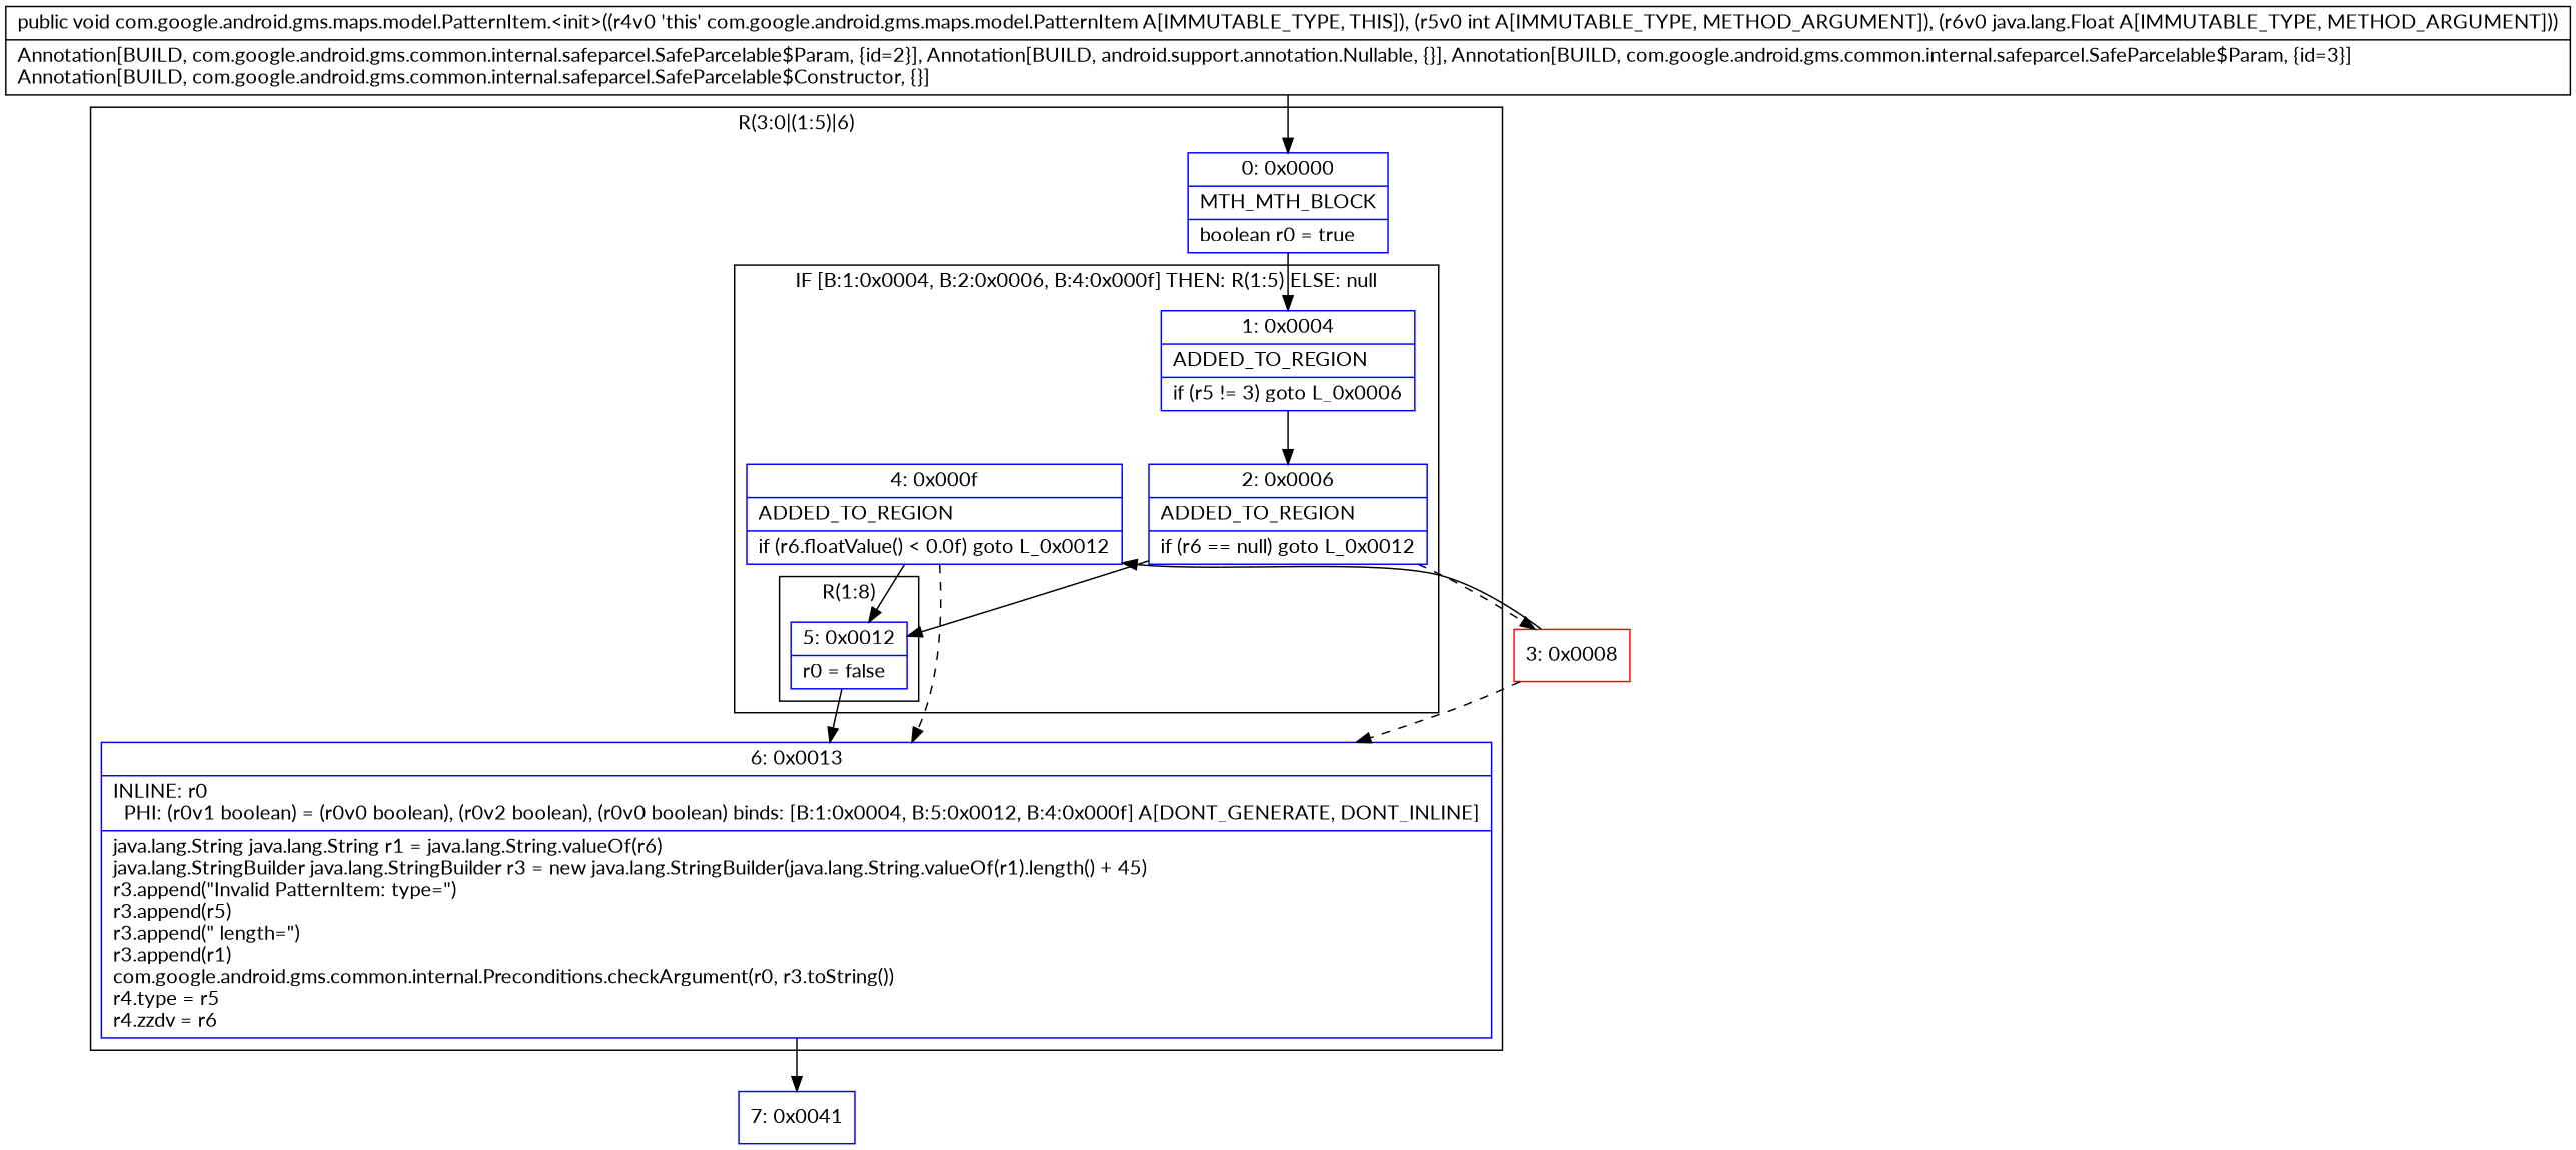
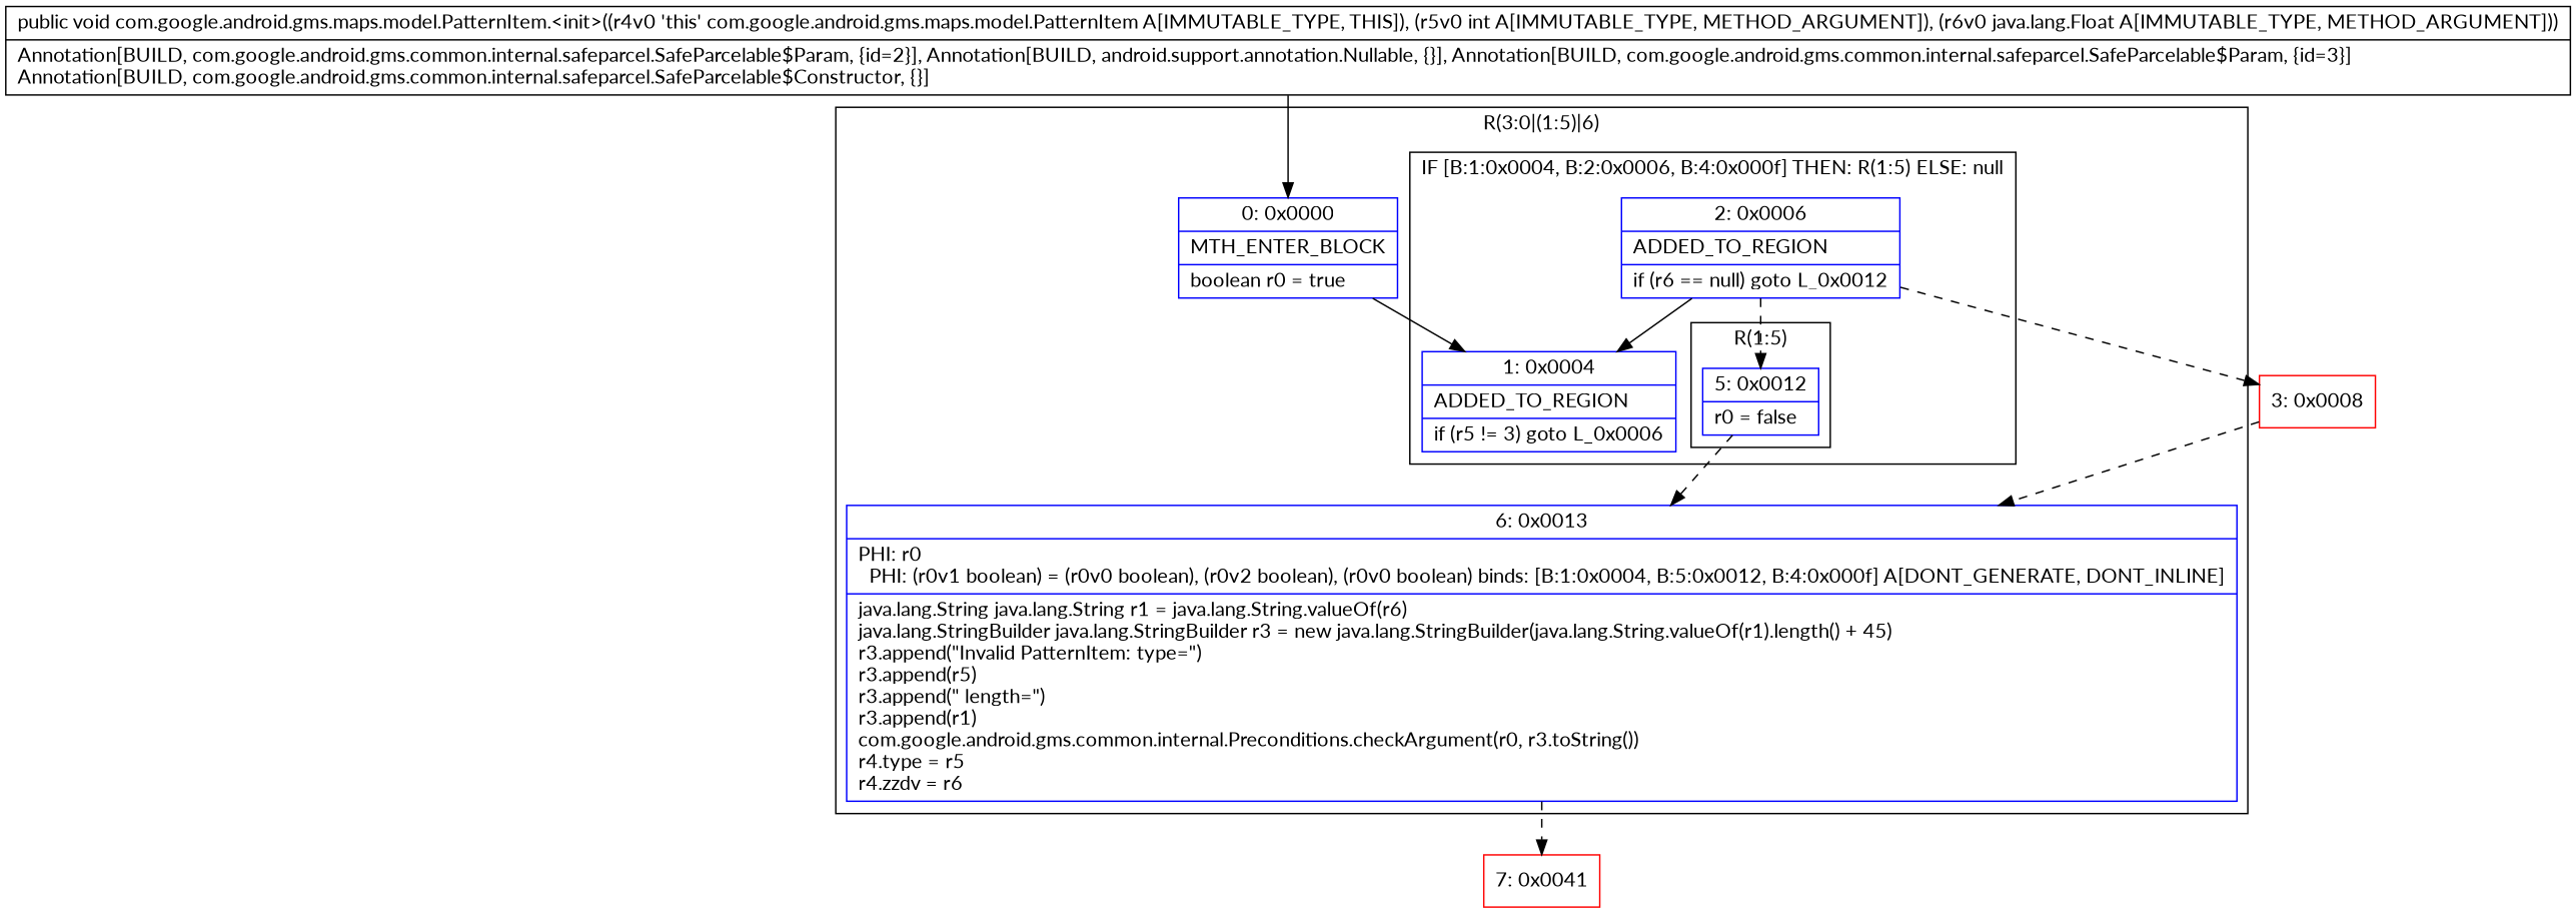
  digraph {
    fontname=Lato
    node [color=blue fontname=Lato shape=record]
    edge [fontname=Lato]
    n1 [label="{5\:\ 0x0012|r0 = false\l}"]
    n2 [label="{1\:\ 0x0004|ADDED_TO_REGION\l|if (r5 != 3) goto L_0x0006\l}"]
    n3 [label="{2\:\ 0x0006|ADDED_TO_REGION\l|if (r6 == null) goto L_0x0012\l}"]
-   n4 [label="{4\:\ 0x000f|ADDED_TO_REGION\l|if (r6.floatValue() \< 0.0f) goto L_0x0012\l}"]
-   n5 [label="{0\:\ 0x0000|MTH_MTH_BLOCK\l|boolean r0 = true\l}"]
-   n6 [label="{6\:\ 0x0013|INLINE: r0 \l  PHI: (r0v1 boolean) = (r0v0 boolean), (r0v2 boolean), (r0v0 boolean) binds: [B:1:0x0004, B:5:0x0012, B:4:0x000f] A[DONT_GENERATE, DONT_INLINE]\l|java.lang.String java.lang.String r1 = java.lang.String.valueOf(r6)\ljava.lang.StringBuilder java.lang.StringBuilder r3 = new java.lang.StringBuilder(java.lang.String.valueOf(r1).length() + 45)\lr3.append(\"Invalid PatternItem: type=\")\lr3.append(r5)\lr3.append(\" length=\")\lr3.append(r1)\lcom.google.android.gms.common.internal.Preconditions.checkArgument(r0, r3.toString())\lr4.type = r5\lr4.zzdv = r6\l}"]
+   n5 [label="{0\:\ 0x0000|MTH_ENTER_BLOCK\l|boolean r0 = true\l}"]
+   n6 [label="{6\:\ 0x0013|PHI: r0 \l  PHI: (r0v1 boolean) = (r0v0 boolean), (r0v2 boolean), (r0v0 boolean) binds: [B:1:0x0004, B:5:0x0012, B:4:0x000f] A[DONT_GENERATE, DONT_INLINE]\l|java.lang.String java.lang.String r1 = java.lang.String.valueOf(r6)\ljava.lang.StringBuilder java.lang.StringBuilder r3 = new java.lang.StringBuilder(java.lang.String.valueOf(r1).length() + 45)\lr3.append(\"Invalid PatternItem: type=\")\lr3.append(r5)\lr3.append(\" length=\")\lr3.append(r1)\lcom.google.android.gms.common.internal.Preconditions.checkArgument(r0, r3.toString())\lr4.type = r5\lr4.zzdv = r6\l}"]
    n7 [color=red label="{3\:\ 0x0008}"]
-   n8 [label="{7\:\ 0x0041}"]
+   n8 [color=red label="{7\:\ 0x0041}"]
    n9 [label="{public void com.google.android.gms.maps.model.PatternItem.\<init\>((r4v0 'this' com.google.android.gms.maps.model.PatternItem A[IMMUTABLE_TYPE, THIS]), (r5v0 int A[IMMUTABLE_TYPE, METHOD_ARGUMENT]), (r6v0 java.lang.Float A[IMMUTABLE_TYPE, METHOD_ARGUMENT]))  | Annotation[BUILD, com.google.android.gms.common.internal.safeparcel.SafeParcelable$Param, \{id=2\}], Annotation[BUILD, android.support.annotation.Nullable, \{\}], Annotation[BUILD, com.google.android.gms.common.internal.safeparcel.SafeParcelable$Param, \{id=3\}]\lAnnotation[BUILD, com.google.android.gms.common.internal.safeparcel.SafeParcelable$Constructor, \{\}]\l}" color=""]
    subgraph cluster_1 {
      label="R(3:0|(1:5)|6)"
      n5
      n6
      subgraph cluster_2 {
        label="IF [B:1:0x0004, B:2:0x0006, B:4:0x000f] THEN: R(1:5) ELSE: null"
        n2
        n3
-       n4
        subgraph cluster_3 {
-         label="R(1:8)"
+         label="R(1:5)"
          n1
        }
      }
    }
-   n1 -> n6
-   n2 -> n3
-   n3 -> n1
+   n1 -> n6 [style=dashed]
+   n3 -> n2
+   n3 -> n1 [style=dashed]
    n3 -> n7 [style=dashed]
-   n4 -> n1
-   n4 -> n6 [style=dashed]
    n5 -> n2
-   n6 -> n8
-   n7 -> n4
+   n6 -> n8 [style=dashed]
    n7 -> n6 [style=dashed]
    n9 -> n5
  }
